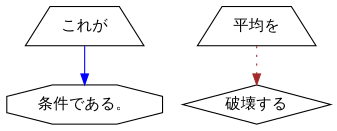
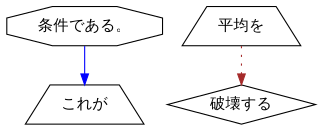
  digraph {
    node [shape=trapezium]
    n1 [label="これが"]
    n2 [label="条件である。" shape=octagon]
    n3 [label="平均を"]
    n4 [label="破壊する" shape=diamond]
-   n1 -> n2 [color=blue style=solid]
+   n2 -> n1 [color=blue style=solid]
    n3 -> n4 [color=brown style=dotted]
  }
